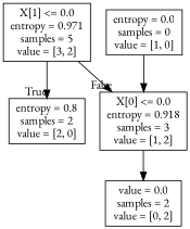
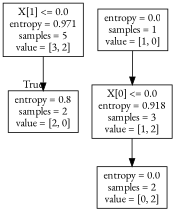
  digraph {
    fontname="EB Garamond"
    node [fontname="EB Garamond" shape=box]
    edge [fontname="EB Garamond"]
    n1 [label="X[1] <= 0.0\nentropy = 0.971\nsamples = 5\nvalue = [3, 2]"]
    n2 [label="entropy = 0.8\nsamples = 2\nvalue = [2, 0]"]
    n3 [label="X[0] <= 0.0\nentropy = 0.918\nsamples = 3\nvalue = [1, 2]"]
-   n4 [label="value = 0.0\nsamples = 2\nvalue = [0, 2]"]
-   n5 [label="entropy = 0.0\nsamples = 0\nvalue = [1, 0]"]
+   n4 [label="entropy = 0.0\nsamples = 2\nvalue = [0, 2]"]
+   n5 [label="entropy = 0.0\nsamples = 1\nvalue = [1, 0]"]
    n1 -> n2 [headlabel=True labelangle=45 labeldistance=2.5]
-   n1 -> n3 [headlabel=False labelangle=-45 labeldistance=2.5]
    n3 -> n4
    n5 -> n3
  }
